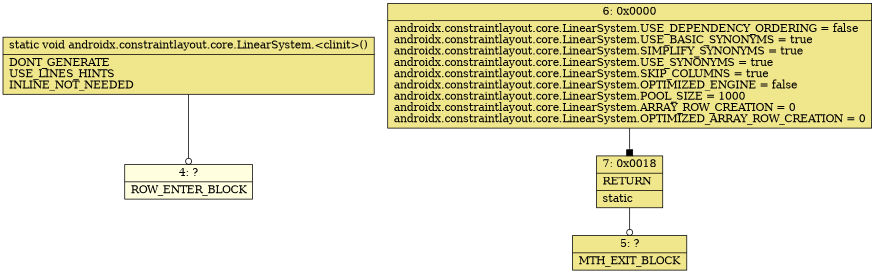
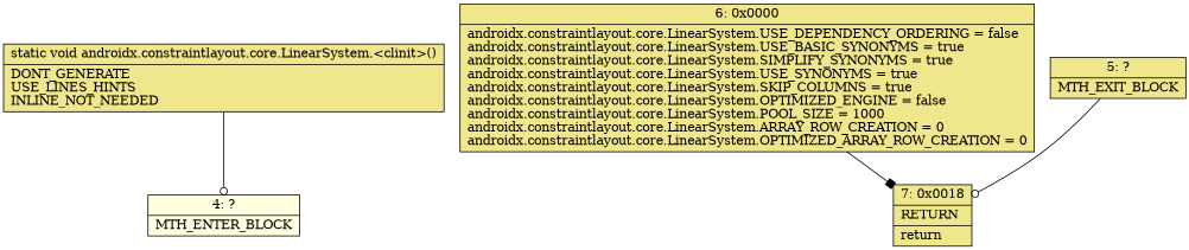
  digraph {
    node [fillcolor=khaki shape=record style=filled]
    edge [arrowhead=odot]
-   n1 [fillcolor=lightyellow label="{4\:\ ?|ROW_ENTER_BLOCK\l}"]
+   n1 [fillcolor=lightyellow label="{4\:\ ?|MTH_ENTER_BLOCK\l}"]
    n2 [label="{6\:\ 0x0000|androidx.constraintlayout.core.LinearSystem.USE_DEPENDENCY_ORDERING = false\landroidx.constraintlayout.core.LinearSystem.USE_BASIC_SYNONYMS = true\landroidx.constraintlayout.core.LinearSystem.SIMPLIFY_SYNONYMS = true\landroidx.constraintlayout.core.LinearSystem.USE_SYNONYMS = true\landroidx.constraintlayout.core.LinearSystem.SKIP_COLUMNS = true\landroidx.constraintlayout.core.LinearSystem.OPTIMIZED_ENGINE = false\landroidx.constraintlayout.core.LinearSystem.POOL_SIZE = 1000\landroidx.constraintlayout.core.LinearSystem.ARRAY_ROW_CREATION = 0\landroidx.constraintlayout.core.LinearSystem.OPTIMIZED_ARRAY_ROW_CREATION = 0\l}"]
-   n3 [label="{7\:\ 0x0018|RETURN\l|static\l}"]
+   n3 [label="{7\:\ 0x0018|RETURN\l|return\l}"]
    n4 [label="{5\:\ ?|MTH_EXIT_BLOCK\l}"]
    n5 [label="{static void androidx.constraintlayout.core.LinearSystem.\<clinit\>()  | DONT_GENERATE\lUSE_LINES_HINTS\lINLINE_NOT_NEEDED\l}"]
    n2 -> n3 [arrowhead=box]
-   n3 -> n4
+   n4 -> n3
    n5 -> n1
  }
